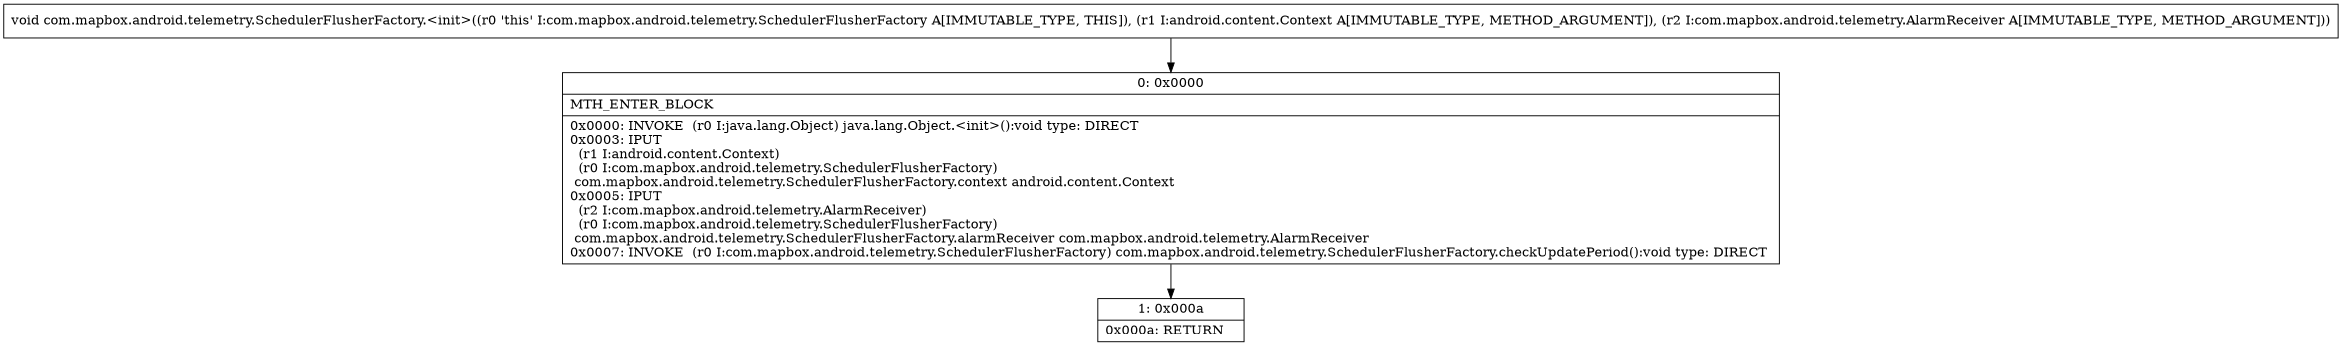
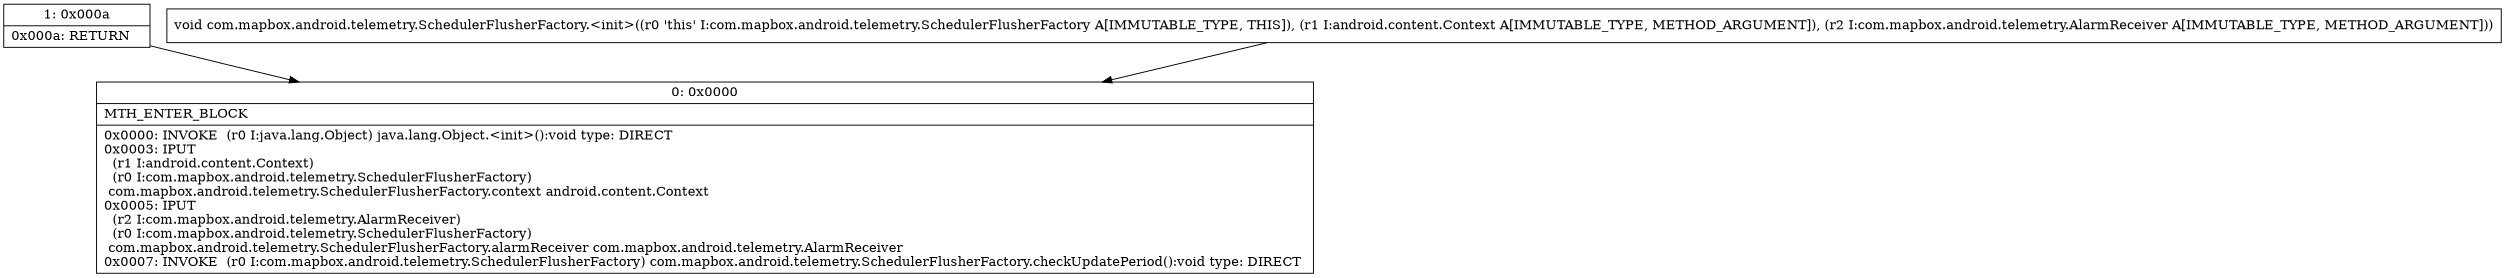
  digraph {
    node [shape=record]
    n1 [label="{0\:\ 0x0000|MTH_ENTER_BLOCK\l|0x0000: INVOKE  (r0 I:java.lang.Object) java.lang.Object.\<init\>():void type: DIRECT \l0x0003: IPUT  \l  (r1 I:android.content.Context)\l  (r0 I:com.mapbox.android.telemetry.SchedulerFlusherFactory)\l com.mapbox.android.telemetry.SchedulerFlusherFactory.context android.content.Context \l0x0005: IPUT  \l  (r2 I:com.mapbox.android.telemetry.AlarmReceiver)\l  (r0 I:com.mapbox.android.telemetry.SchedulerFlusherFactory)\l com.mapbox.android.telemetry.SchedulerFlusherFactory.alarmReceiver com.mapbox.android.telemetry.AlarmReceiver \l0x0007: INVOKE  (r0 I:com.mapbox.android.telemetry.SchedulerFlusherFactory) com.mapbox.android.telemetry.SchedulerFlusherFactory.checkUpdatePeriod():void type: DIRECT \l}"]
    n2 [label="{1\:\ 0x000a|0x000a: RETURN   \l}"]
    n3 [label="{void com.mapbox.android.telemetry.SchedulerFlusherFactory.\<init\>((r0 'this' I:com.mapbox.android.telemetry.SchedulerFlusherFactory A[IMMUTABLE_TYPE, THIS]), (r1 I:android.content.Context A[IMMUTABLE_TYPE, METHOD_ARGUMENT]), (r2 I:com.mapbox.android.telemetry.AlarmReceiver A[IMMUTABLE_TYPE, METHOD_ARGUMENT])) }"]
-   n1 -> n2
+   n2 -> n1
    n3 -> n1
  }
